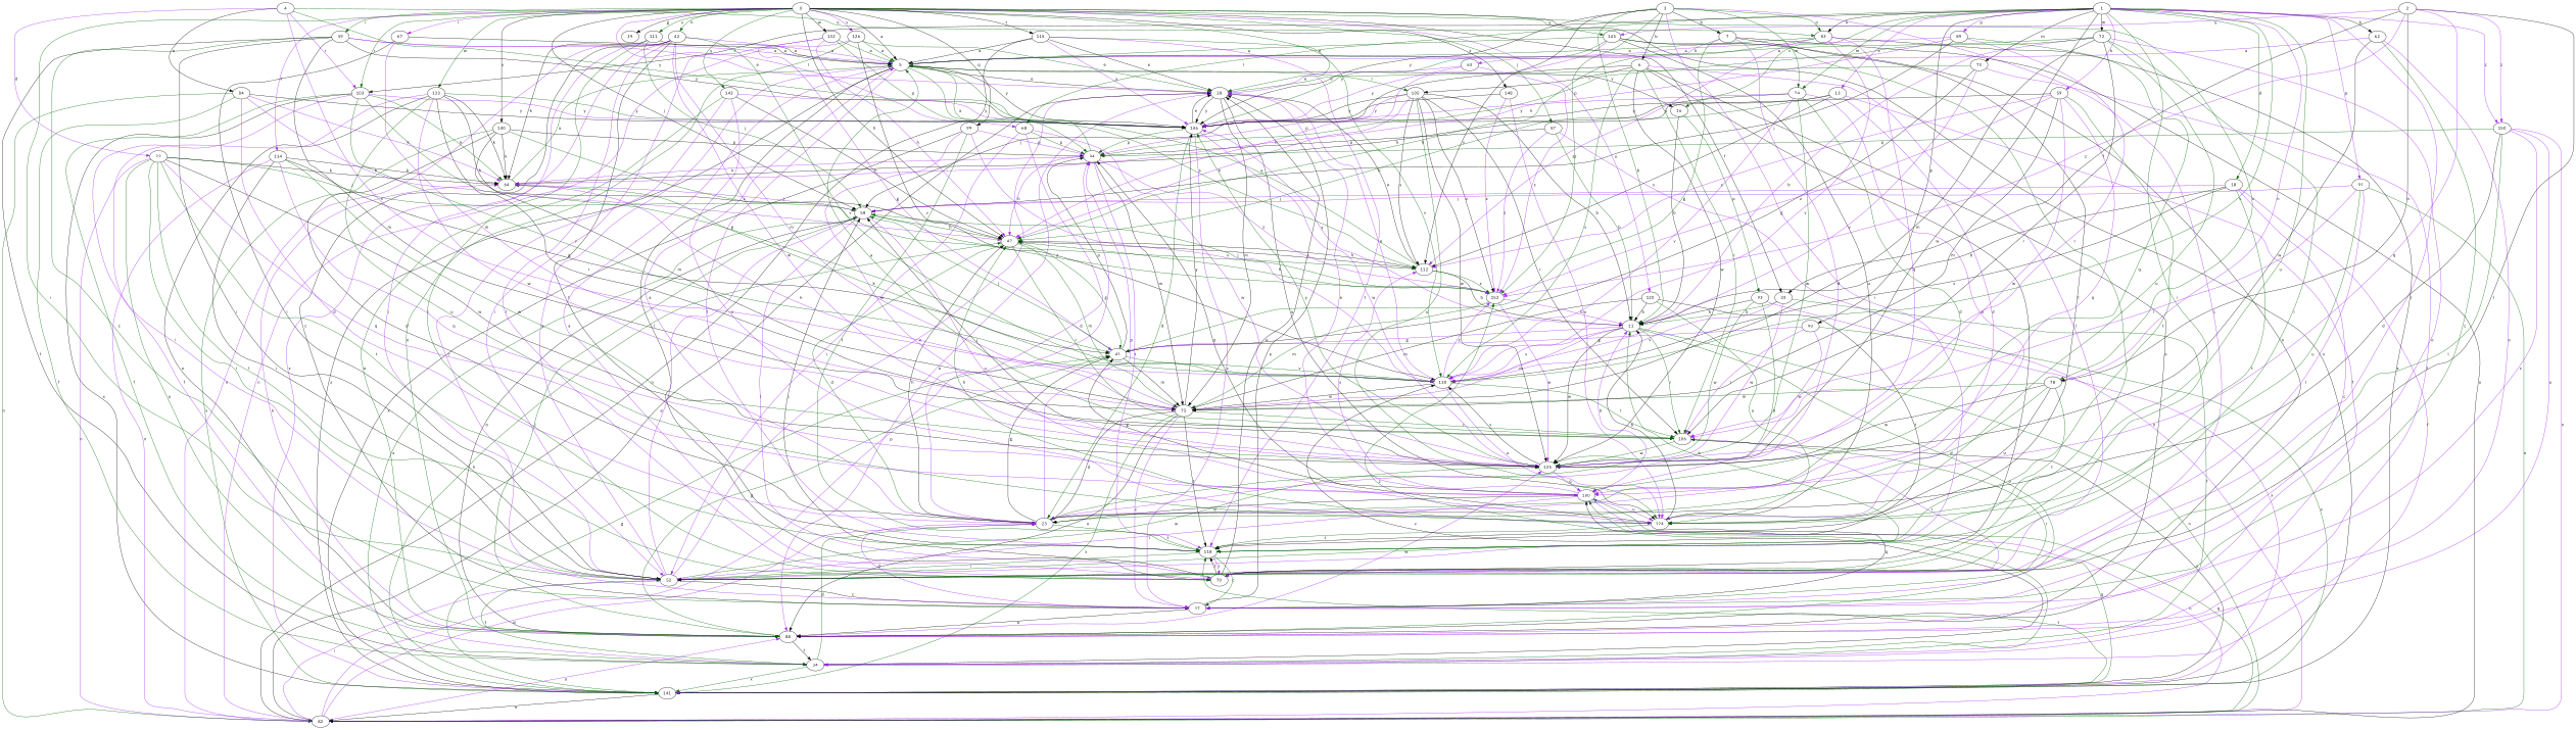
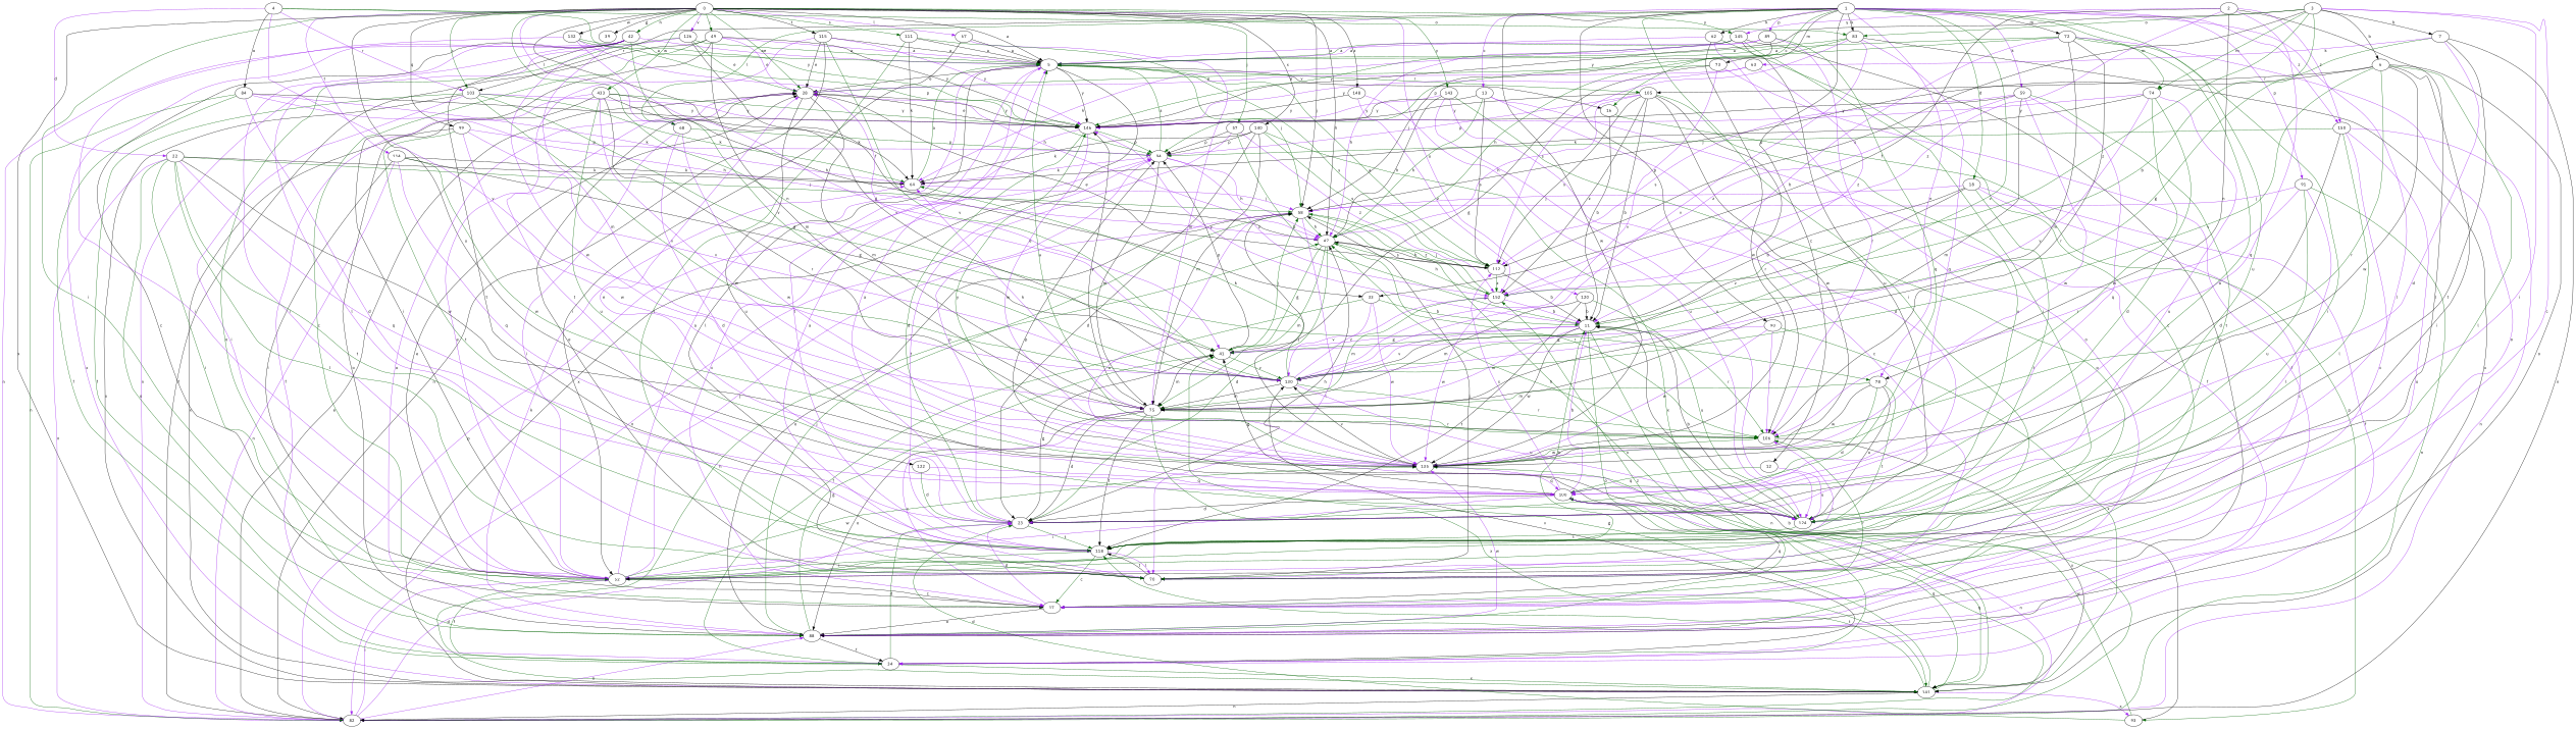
  strict digraph {
    fontname="IBM Plex Sans"
    node [fontname="IBM Plex Sans"]
    edge [color=purple fontname="IBM Plex Sans"]
    0
    5
    28
    33
    39
    42
    47
    49
    52
    57
    58
    67
    68
    78
    99
    103
    111
    114
    115
    120
+   122
    126
    132
-   133
+   133 [label=433]
    140
    141
    143
    145
    148
    16
    70
    112
    146
    105
    118
    124
    88
    75
    130
    135
    11
    34
    17
    82
    106
    23
    41
    152
    94
    64
    100
    1
+   12
    13
    18
    59
    62
    72
    73
    74
    89
    90
    n63 [label=91]
    150
    83
    93
    63
    2
    3
    6
    7
    4
    22
    84
    0 -> 5 [color=black label=a]
    0 -> 28 [color=darkgreen label=e]
    0 -> 33 [color=black label=f]
    0 -> 39 [color=black label=g]
    0 -> 42 [color=darkgreen label=h]
    0 -> 47 [color=black label=h]
    0 -> 49 [color=darkgreen label=i]
    0 -> 52 [color=darkgreen label=i]
    0 -> 57 [color=darkgreen label=j]
    0 -> 58 [color=black label=j]
    0 -> 67 [label=l]
    0 -> 68 [label=l]
    0 -> 78 [color=darkgreen label=n]
    0 -> 99 [color=black label=q]
    0 -> 103 [color=darkgreen label=r]
    0 -> 111 [color=darkgreen label=s]
    0 -> 114 [label=t]
    0 -> 115 [color=black label=t]
    0 -> 120 [label=u]
+   0 -> 122 [color=black label=u]
    0 -> 126 [label=v]
    0 -> 132 [color=black label=w]
    0 -> 133 [color=darkgreen label=w]
    0 -> 140 [color=black label=x]
    0 -> 141 [color=black label=x]
    0 -> 143 [color=darkgreen label=y]
    0 -> 145 [color=darkgreen label=y]
    0 -> 148 [color=black label=z]
    5 -> 28 [color=black label=e]
    5 -> 141 [color=black label=x]
    5 -> 16 [color=black label=v]
    5 -> 70 [color=black label=l]
    5 -> 112 [color=darkgreen label=s]
    5 -> 146 [color=black label=y]
    5 -> 105 [color=darkgreen label=r]
    5 -> 118 [label=t]
    28 -> 146 [color=black label=y]
    28 -> 124 [color=black label=u]
    28 -> 88 [label=o]
    28 -> 75 [color=black label=m]
    33 -> 130 [label=v]
    33 -> 135 [label=w]
    33 -> 11 [color=darkgreen label=b]
    33 -> 34 [color=darkgreen label=f]
    42 -> 5 [label=a]
    42 -> 52 [label=i]
    42 -> 141 [label=x]
    42 -> 70 [label=l]
    42 -> 118 [color=black label=t]
    42 -> 75 [label=m]
    42 -> 130 [color=darkgreen label=v]
    42 -> 135 [label=w]
    42 -> 17 [color=black label=c]
    42 -> 82 [label=n]
    47 -> 112 [color=black label=s]
    47 -> 75 [color=darkgreen label=m]
    47 -> 106 [color=darkgreen label=r]
    47 -> 23 [color=darkgreen label=d]
    47 -> 41 [color=darkgreen label=g]
    49 -> 5 [label=a]
    49 -> 28 [label=e]
    49 -> 52 [color=black label=i]
    49 -> 146 [color=black label=y]
    49 -> 75 [color=black label=m]
-   49 -> 34 [color=black label=f]
+   49 -> 82 [color=black label=f]
    49 -> 17 [color=darkgreen label=c]
    52 -> 5 [label=a]
    52 -> 28 [label=e]
    52 -> 58 [label=j]
    52 -> 135 [color=darkgreen label=w]
    52 -> 11 [color=darkgreen label=b]
    52 -> 34 [color=darkgreen label=f]
    52 -> 17 [color=black label=c]
    57 -> 11 [color=darkgreen label=b]
    57 -> 82 [label=n]
    57 -> 152 [label=z]
    57 -> 94 [color=black label=p]
    58 -> 47 [color=darkgreen label=h]
    58 -> 141 [color=darkgreen label=x]
    58 -> 70 [label=l]
    58 -> 124 [label=u]
    58 -> 88 [color=black label=o]
    58 -> 152 [color=darkgreen label=z]
    67 -> 5 [color=black label=a]
    67 -> 52 [color=black label=i]
    67 -> 75 [label=m]
    68 -> 52 [label=i]
    68 -> 135 [label=w]
    68 -> 23 [label=d]
    68 -> 94 [color=darkgreen label=p]
    78 -> 118 [color=darkgreen label=t]
    78 -> 124 [color=black label=u]
    78 -> 75 [color=darkgreen label=m]
    78 -> 135 [color=black label=w]
    78 -> 23 [color=darkgreen label=d]
    99 -> 141 [color=black label=x]
    99 -> 118 [color=darkgreen label=t]
    99 -> 130 [label=v]
    99 -> 135 [label=w]
    99 -> 94 [label=p]
    103 -> 52 [label=i]
    103 -> 141 [color=black label=x]
    103 -> 146 [label=y]
    103 -> 130 [color=darkgreen label=v]
    103 -> 34 [color=darkgreen label=f]
    103 -> 41 [color=darkgreen label=g]
    103 -> 64 [color=darkgreen label=k]
    111 -> 5 [color=black label=a]
    111 -> 58 [color=darkgreen label=j]
    111 -> 70 [color=darkgreen label=l]
    111 -> 64 [color=black label=k]
    114 -> 52 [color=black label=i]
    114 -> 135 [color=darkgreen label=w]
    114 -> 82 [label=n]
    114 -> 41 [color=black label=g]
    114 -> 64 [color=black label=k]
    114 -> 100 [label=q]
    115 -> 5 [color=black label=a]
    115 -> 28 [color=black label=e]
    115 -> 146 [label=y]
    115 -> 118 [label=t]
    115 -> 130 [color=darkgreen label=v]
    115 -> 82 [color=black label=n]
    120 -> 118 [color=black label=t]
    120 -> 124 [color=darkgreen label=u]
    120 -> 75 [color=black label=m]
    120 -> 11 [color=black label=b]
+   122 -> 23 [color=darkgreen label=d]
+   122 -> 100 [label=q]
    126 -> 5 [color=darkgreen label=a]
    126 -> 28 [color=darkgreen label=e]
    126 -> 88 [color=darkgreen label=o]
    126 -> 130 [color=black label=v]
    126 -> 82 [label=n]
    132 -> 5 [color=darkgreen label=a]
    132 -> 47 [label=h]
    132 -> 52 [label=i]
    132 -> 41 [label=g]
    132 -> 94 [color=darkgreen label=p]
    133 -> 47 [color=black label=h]
    133 -> 146 [color=darkgreen label=y]
    133 -> 124 [color=darkgreen label=u]
    133 -> 88 [color=black label=o]
    133 -> 135 [label=w]
    133 -> 34 [label=f]
    133 -> 106 [color=black label=r]
    133 -> 64 [color=black label=k]
    140 -> 141 [color=darkgreen label=x]
    140 -> 112 [color=darkgreen label=s]
    140 -> 75 [color=black label=m]
    140 -> 23 [color=black label=d]
    140 -> 94 [color=black label=p]
    140 -> 64 [color=black label=k]
    141 -> 47 [color=darkgreen label=h]
    141 -> 118 [color=darkgreen label=t]
    141 -> 82 [color=black label=n]
    141 -> 41 [color=darkgreen label=g]
    141 -> 100 [color=darkgreen label=q]
    143 -> 47 [color=black label=h]
    143 -> 146 [label=y]
    143 -> 124 [label=u]
    143 -> 88 [color=darkgreen label=o]
    143 -> 17 [label=c]
    145 -> 5 [color=darkgreen label=a]
    145 -> 47 [label=h]
    145 -> 52 [color=darkgreen label=i]
    145 -> 146 [color=darkgreen label=y]
    145 -> 124 [color=black label=u]
    145 -> 88 [color=black label=o]
    148 -> 146 [color=black label=y]
    148 -> 124 [label=u]
    148 -> 152 [label=z]
    16 -> 11 [color=black label=b]
    16 -> 93 [color=darkgreen label=p]
    70 -> 5 [label=a]
    70 -> 28 [color=black label=e]
    70 -> 58 [color=black label=j]
    70 -> 118 [color=black label=t]
    70 -> 106 [label=r]
    112 -> 5 [color=darkgreen label=a]
    112 -> 28 [color=black label=e]
    112 -> 47 [color=black label=h]
    112 -> 11 [color=black label=b]
    112 -> 152 [color=darkgreen label=z]
    146 -> 28 [color=black label=e]
    146 -> 135 [label=w]
    146 -> 17 [label=c]
    146 -> 23 [color=darkgreen label=d]
    146 -> 94 [color=darkgreen label=p]
    105 -> 47 [label=h]
    105 -> 112 [color=black label=s]
    105 -> 146 [color=black label=y]
    105 -> 124 [color=darkgreen label=u]
    105 -> 135 [color=black label=w]
    105 -> 11 [color=black label=b]
    105 -> 106 [color=black label=r]
    105 -> 152 [color=black label=z]
    105 -> 94 [label=p]
    118 -> 52 [color=darkgreen label=i]
    118 -> 70 [label=l]
    118 -> 17 [color=darkgreen label=c]
    124 -> 47 [color=darkgreen label=h]
    124 -> 118 [color=darkgreen label=t]
    124 -> 11 [color=black label=b]
    124 -> 94 [color=black label=p]
    88 -> 58 [color=darkgreen label=j]
    88 -> 135 [label=w]
    88 -> 34 [color=black label=f]
    88 -> 41 [color=darkgreen label=g]
    88 -> 64 [label=k]
    75 -> 141 [color=darkgreen label=x]
    75 -> 146 [color=black label=y]
    75 -> 118 [color=black label=t]
    75 -> 88 [color=black label=o]
    75 -> 17 [label=c]
    75 -> 106 [color=darkgreen label=r]
    75 -> 23 [color=black label=d]
    75 -> 64 [label=k]
    130 -> 28 [label=e]
    130 -> 124 [label=u]
    130 -> 75 [color=black label=m]
    130 -> 106 [color=darkgreen label=r]
    130 -> 152 [label=z]
    130 -> 64 [color=darkgreen label=k]
    135 -> 58 [color=black label=j]
    135 -> 146 [color=darkgreen label=y]
    135 -> 130 [color=black label=v]
    135 -> 100 [label=q]
    11 -> 146 [label=y]
    11 -> 88 [color=darkgreen label=o]
    11 -> 75 [label=m]
    11 -> 130 [label=v]
    11 -> 135 [color=black label=w]
    11 -> 82 [color=darkgreen label=n]
    11 -> 106 [color=darkgreen label=r]
    11 -> 41 [label=g]
    34 -> 141 [color=darkgreen label=x]
    34 -> 130 [color=black label=v]
    34 -> 23 [color=darkgreen label=d]
    34 -> 152 [color=darkgreen label=z]
    17 -> 28 [color=black label=e]
    17 -> 88 [color=black label=o]
    17 -> 106 [color=darkgreen label=r]
    17 -> 23 [label=d]
    17 -> 100 [color=black label=q]
    82 -> 28 [color=black label=e]
    82 -> 52 [label=i]
    82 -> 88 [label=o]
    82 -> 23 [label=d]
    82 -> 94 [label=p]
    82 -> 100 [color=darkgreen label=q]
    106 -> 5 [color=darkgreen label=a]
    106 -> 141 [color=black label=x]
    106 -> 135 [color=darkgreen label=w]
    23 -> 5 [label=a]
    23 -> 47 [color=black label=h]
    23 -> 118 [color=darkgreen label=t]
    23 -> 41 [color=black label=g]
    23 -> 94 [label=p]
    41 -> 58 [color=darkgreen label=j]
    41 -> 75 [color=black label=m]
    41 -> 130 [color=darkgreen label=v]
    41 -> 94 [color=black label=p]
    152 -> 47 [color=darkgreen label=h]
    152 -> 58 [color=darkgreen label=j]
    152 -> 75 [color=darkgreen label=m]
    152 -> 135 [label=w]
    152 -> 11 [label=b]
    94 -> 5 [color=darkgreen label=a]
    94 -> 47 [label=h]
    94 -> 118 [label=t]
    94 -> 75 [color=black label=m]
    94 -> 152 [label=z]
    94 -> 64 [label=k]
    64 -> 5 [color=darkgreen label=a]
    64 -> 58 [label=j]
    100 -> 28 [label=e]
    100 -> 52 [label=i]
    100 -> 112 [label=s]
    100 -> 124 [label=u]
    100 -> 11 [label=b]
    100 -> 82 [label=n]
    100 -> 23 [color=black label=d]
    100 -> 41 [color=black label=g]
    1 -> 52 [color=darkgreen label=i]
    1 -> 68 [color=darkgreen label=l]
    1 -> 78 [label=n]
    1 -> 103 [color=black label=r]
    1 -> 16 [color=darkgreen label=c]
    1 -> 70 [label=l]
    1 -> 124 [color=darkgreen label=u]
    1 -> 130 [color=darkgreen label=v]
    1 -> 135 [color=black label=w]
+   1 -> 12 [color=black label=c]
    1 -> 13 [label=c]
    1 -> 18 [color=darkgreen label=d]
    1 -> 59 [label=k]
    1 -> 62 [color=black label=k]
    1 -> 72 [color=black label=m]
    1 -> 73 [color=black label=m]
    1 -> 74 [color=darkgreen label=m]
    1 -> 89 [label=p]
    1 -> 90 [color=black label=p]
    1 -> n63 [label=p]
    1 -> 150 [label=z]
    1 -> 83 [color=black label=k]
+   12 -> 124 [label=u]
+   12 -> 100 [color=darkgreen label=q]
    13 -> 47 [color=darkgreen label=h]
    13 -> 112 [color=black label=s]
    13 -> 146 [color=black label=y]
    13 -> 34 [label=f]
    13 -> 23 [label=d]
    18 -> 58 [label=j]
    18 -> 118 [color=darkgreen label=t]
    18 -> 130 [color=black label=v]
    18 -> 11 [color=black label=b]
    18 -> 34 [label=f]
    18 -> 17 [label=c]
    59 -> 112 [label=s]
    59 -> 146 [color=black label=y]
    59 -> 118 [color=darkgreen label=t]
    59 -> 75 [color=black label=m]
    59 -> 135 [label=w]
    59 -> 152 [label=z]
    59 -> 100 [label=q]
    62 -> 5 [label=a]
    62 -> 88 [label=o]
    62 -> 135 [color=black label=w]
    62 -> 17 [color=darkgreen label=c]
    72 -> 5 [color=darkgreen label=a]
    72 -> 52 [color=darkgreen label=i]
    72 -> 124 [color=darkgreen label=u]
    72 -> 88 [label=o]
    72 -> 75 [color=black label=m]
    72 -> 11 [label=b]
    72 -> 106 [color=black label=r]
    72 -> 94 [color=darkgreen label=p]
    73 -> 28 [color=darkgreen label=e]
    73 -> 130 [label=v]
    73 -> 34 [label=f]
    73 -> 41 [color=black label=g]
    74 -> 146 [label=y]
    74 -> 124 [label=u]
    74 -> 130 [label=v]
    74 -> 135 [color=darkgreen label=w]
    74 -> 23 [color=darkgreen label=d]
    74 -> 64 [color=black label=k]
    89 -> 5 [label=a]
    89 -> 58 [color=black label=j]
    89 -> 106 [label=r]
    89 -> 64 [label=k]
    89 -> 100 [color=darkgreen label=q]
    90 -> 141 [color=darkgreen label=x]
    90 -> 135 [label=w]
    90 -> 106 [label=r]
    90 -> 41 [label=g]
    n63 -> 58 [label=j]
    n63 -> 70 [label=l]
    n63 -> 124 [color=darkgreen label=u]
    n63 -> 82 [color=darkgreen label=n]
    n63 -> 106 [label=r]
    150 -> 70 [color=darkgreen label=l]
    150 -> 88 [label=o]
    150 -> 17 [label=c]
    150 -> 82 [label=n]
    150 -> 23 [color=black label=d]
    150 -> 94 [color=darkgreen label=p]
    83 -> 5 [color=darkgreen label=a]
    83 -> 47 [color=darkgreen label=h]
    83 -> 141 [color=black label=x]
    83 -> 112 [label=s]
    83 -> 130 [label=v]
    83 -> 100 [label=q]
-   93 -> 141 [label=x]
+   141 -> 93 [label=x]
    93 -> 135 [color=darkgreen label=w]
    93 -> 11 [color=black label=b]
    93 -> 23 [color=darkgreen label=d]
    63 -> 28 [label=e]
    63 -> 146 [label=y]
    63 -> 152 [label=z]
    2 -> 33 [color=black label=f]
    2 -> 78 [color=black label=n]
    2 -> 145 [label=y]
    2 -> 70 [color=black label=l]
    2 -> 152 [label=z]
    2 -> 100 [label=q]
    2 -> 150 [label=z]
    3 -> 52 [label=i]
    3 -> 112 [color=black label=s]
    3 -> 146 [color=black label=y]
    3 -> 11 [color=darkgreen label=b]
    3 -> 17 [label=c]
    3 -> 152 [color=darkgreen label=z]
    3 -> 74 [color=darkgreen label=m]
    3 -> 83 [color=darkgreen label=o]
    3 -> 6 [color=black label=b]
    3 -> 7 [color=black label=b]
    6 -> 52 [color=black label=i]
    6 -> 58 [color=black label=j]
-   6 -> 70 [label=l]
+   6 -> 70 [color=darkgreen label=l]
    6 -> 105 [color=black label=r]
    6 -> 88 [color=black label=o]
    6 -> 130 [color=darkgreen label=v]
    6 -> 135 [color=black label=w]
    6 -> 106 [color=darkgreen label=r]
    7 -> 118 [color=black label=t]
    7 -> 82 [color=black label=n]
    7 -> 23 [label=d]
    7 -> 41 [color=darkgreen label=g]
    7 -> 63 [label=k]
    4 -> 103 [label=r]
    4 -> 146 [color=darkgreen label=y]
    4 -> 130 [label=v]
    4 -> 83 [color=darkgreen label=o]
    4 -> 22 [label=d]
    4 -> 84 [color=black label=o]
    22 -> 52 [color=darkgreen label=i]
    22 -> 58 [color=darkgreen label=j]
    22 -> 70 [color=darkgreen label=l]
    22 -> 118 [color=darkgreen label=t]
    22 -> 88 [color=darkgreen label=o]
    22 -> 135 [color=black label=w]
    22 -> 82 [label=n]
    22 -> 64 [color=black label=k]
    22 -> 100 [label=q]
    84 -> 47 [label=h]
    84 -> 146 [color=black label=y]
    84 -> 34 [color=darkgreen label=f]
    84 -> 82 [color=darkgreen label=n]
    84 -> 23 [label=d]
    84 -> 64 [label=k]
  }
